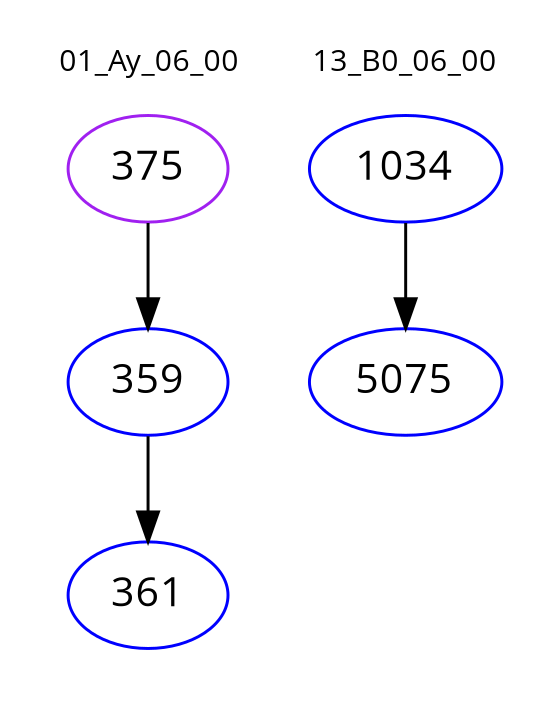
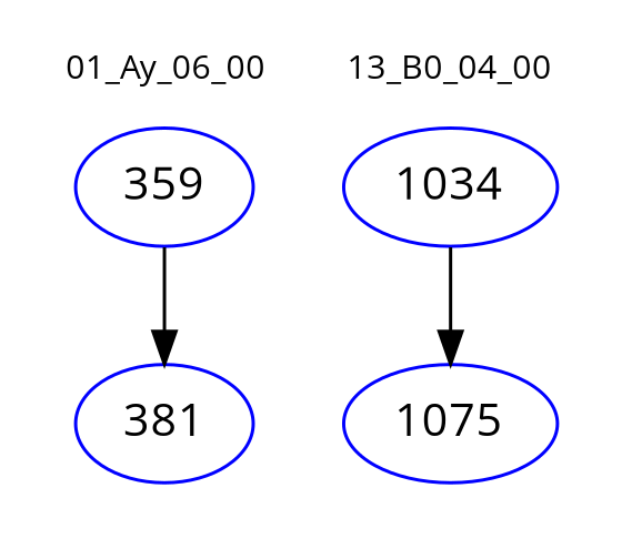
  digraph {
    fontname="Open Sans"
    node [color=blue fontname="Open Sans"]
    edge [color=black fontname="Open Sans"]
-   n1 [color=purple label=375]
    n2 [label=359]
-   n3 [label=361]
+   n3 [label=381]
    n4 [label=1034]
-   n5 [label=5075]
+   n5 [label=1075]
    subgraph cluster_1 {
      color=white
      fontsize=10
      label="01_Ay_06_00"
-     n1
      n2
      n3
    }
    subgraph cluster_2 {
      color=white
      fontsize=10
-     label="13_B0_06_00"
+     label="13_B0_04_00"
      n4
      n5
    }
-   n1 -> n2
    n2 -> n3
    n4 -> n5
  }
